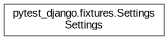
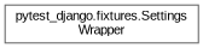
  digraph {
    rankdir=LR
    fontname="Liberation Sans"
-   n1 [color=grey40 fillcolor=white fontname="Liberation Sans" fontsize=10 height=0.2 label="pytest_django.fixtures.Settings\lSettings" shape=box style=filled width=0.4]
+   n1 [color=grey40 fillcolor=white fontname="Liberation Sans" fontsize=10 height=0.2 label="pytest_django.fixtures.Settings\lWrapper" shape=box style=filled width=0.4]
  }
